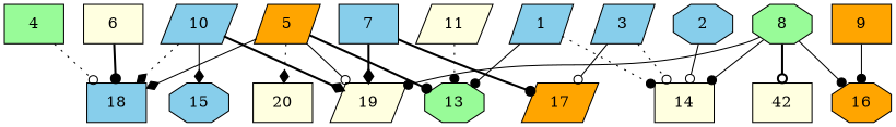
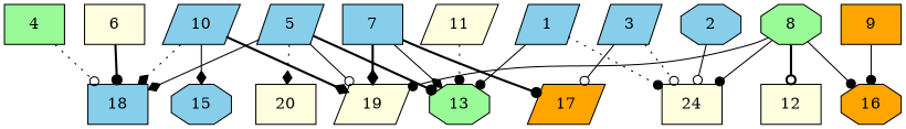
  digraph {
    node [alpha=0.04 fillcolor=skyblue shape=box style=filled]
    edge [arrowhead=dot style=solid]
    1 [expect_size=45295616 shape=parallelogram]
    13 [alpha=0.10 expect_size=36645888 fillcolor=palegreen shape=octagon]
-   14 [alpha=0.06 expect_size=25559040 fillcolor=lightyellow]
+   14 [alpha=0.06 expect_size=25559040 fillcolor=lightyellow label=24]
    2 [alpha=0.16 expect_size=32552960 shape=octagon]
    3 [alpha=0.15 expect_size=40610816 shape=parallelogram]
    17 [alpha=0.08 expect_size=51323904 fillcolor=orange shape=parallelogram]
    4 [alpha=0.09 expect_size=26807296 fillcolor=palegreen]
    18 [alpha=0.11 expect_size=37537792]
-   5 [alpha=0.05 expect_size=38293504 fillcolor=orange shape=parallelogram]
+   5 [alpha=0.05 expect_size=38293504 shape=parallelogram]
    19 [alpha=0.12 expect_size=22884352 fillcolor=lightyellow shape=parallelogram]
    20 [alpha=0.18 expect_size=40109056 fillcolor=lightyellow]
    6 [alpha=0.16 expect_size=42220544 fillcolor=lightyellow]
    7 [alpha=0.14 expect_size=9488384]
    8 [alpha=0.14 expect_size=15815680 fillcolor=palegreen shape=octagon]
-   12 [expect_size=45113344 fillcolor=lightyellow label=42]
+   12 [expect_size=45113344 fillcolor=lightyellow]
    16 [alpha=0.12 expect_size=12633088 fillcolor=orange shape=octagon]
    9 [alpha=0.07 expect_size=45324288 fillcolor=orange]
    10 [alpha=0.01 expect_size=48290816 shape=parallelogram]
    15 [alpha=0.01 expect_size=46870528 shape=octagon]
    11 [alpha=0.17 expect_size=34898944 fillcolor=lightyellow shape=parallelogram]
    1 -> 13
    1 -> 14 [style=dotted]
    2 -> 14 [arrowhead=odot]
    3 -> 14 [arrowhead=odot style=dotted]
    3 -> 17 [arrowhead=odot]
    4 -> 18 [arrowhead=odot style=dotted]
    5 -> 13 [style=bold]
    5 -> 18 [arrowhead=diamond]
    5 -> 19 [arrowhead=odot]
    5 -> 20 [arrowhead=diamond style=dotted]
    6 -> 18 [style=bold]
+   7 -> 13 [arrowhead=diamond]
    7 -> 17 [style=bold]
    7 -> 19 [arrowhead=diamond style=bold]
    8 -> 14
    8 -> 19
    8 -> 12 [arrowhead=odot style=bold]
    8 -> 16
    9 -> 16
    10 -> 18 [arrowhead=diamond style=dotted]
    10 -> 19 [arrowhead=diamond style=bold]
    10 -> 15 [arrowhead=diamond]
    11 -> 13 [style=dotted]
  }
